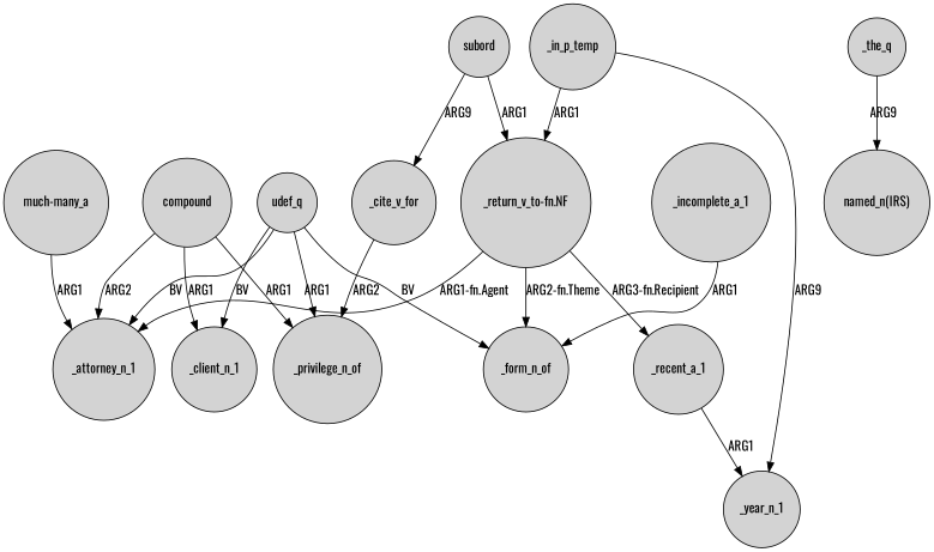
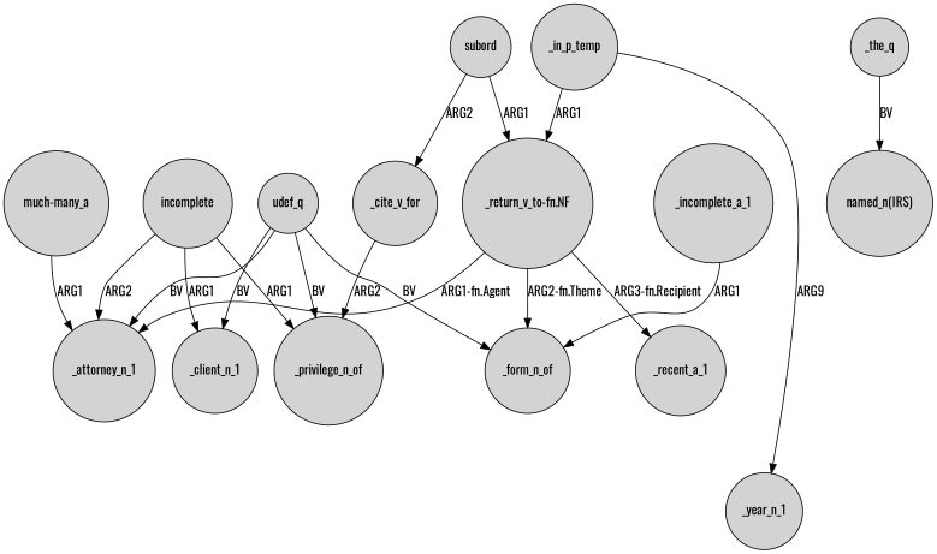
  digraph {
    fontname=Oswald
    node [fontname=Oswald shape=circle style=filled]
    edge [fontname=Oswald]
    "_return_v_to-fn.NF"
    _form_n_of
    _attorney_n_1
    _recent_a_1
    "much-many_a"
-   compound
+   compound [label=incomplete]
    _client_n_1
    _privilege_n_of
    udef_q
    subord
    _cite_v_for
    _in_p_temp
    _year_n_1
    _incomplete_a_1
    _the_q
    "named_n(IRS)"
    "_return_v_to-fn.NF" -> _form_n_of [label="ARG2-fn.Theme"]
    "_return_v_to-fn.NF" -> _attorney_n_1 [label="ARG1-fn.Agent"]
    "_return_v_to-fn.NF" -> _recent_a_1 [label="ARG3-fn.Recipient"]
-   _recent_a_1 -> _year_n_1 [label=ARG1]
    "much-many_a" -> _attorney_n_1 [label=ARG1]
    compound -> _attorney_n_1 [label=ARG2]
    compound -> _client_n_1 [label=ARG1]
    compound -> _privilege_n_of [label=ARG1]
    udef_q -> _form_n_of [label=BV]
    udef_q -> _attorney_n_1 [label=BV]
    udef_q -> _client_n_1 [label=BV]
-   udef_q -> _privilege_n_of [label=ARG1]
+   udef_q -> _privilege_n_of [label=BV]
    subord -> "_return_v_to-fn.NF" [label=ARG1]
-   subord -> _cite_v_for [label=ARG9]
+   subord -> _cite_v_for [label=ARG2]
    _cite_v_for -> _privilege_n_of [label=ARG2]
    _in_p_temp -> "_return_v_to-fn.NF" [label=ARG1]
    _in_p_temp -> _year_n_1 [label=ARG9]
    _incomplete_a_1 -> _form_n_of [label=ARG1]
-   _the_q -> "named_n(IRS)" [label=ARG9]
+   _the_q -> "named_n(IRS)" [label=BV]
  }
